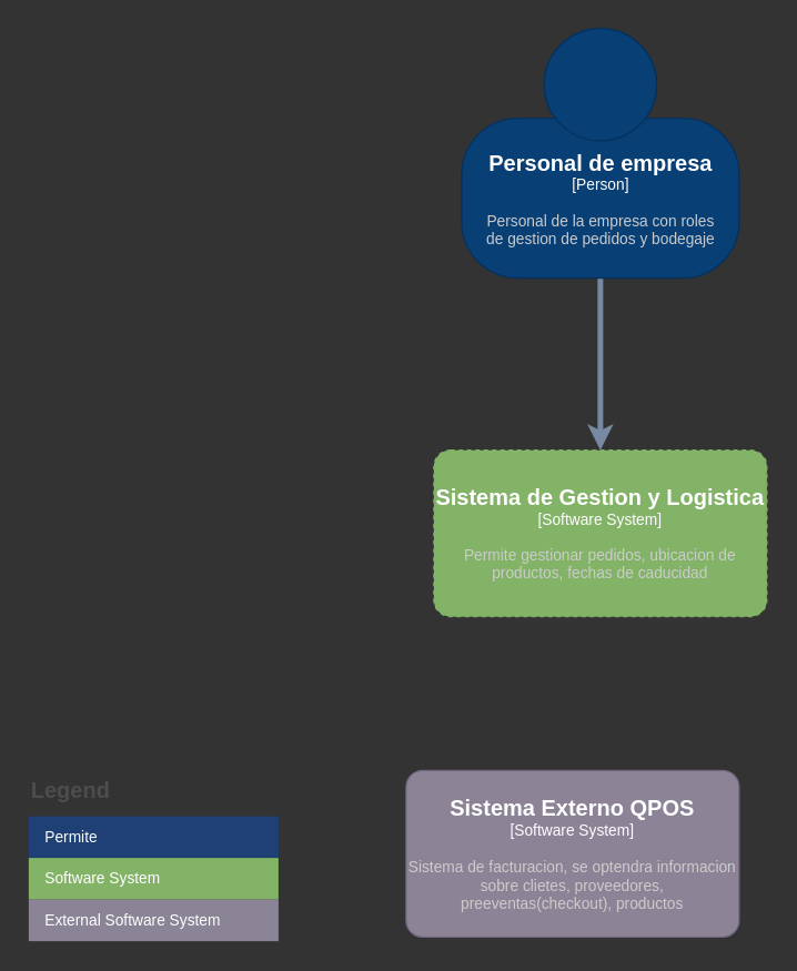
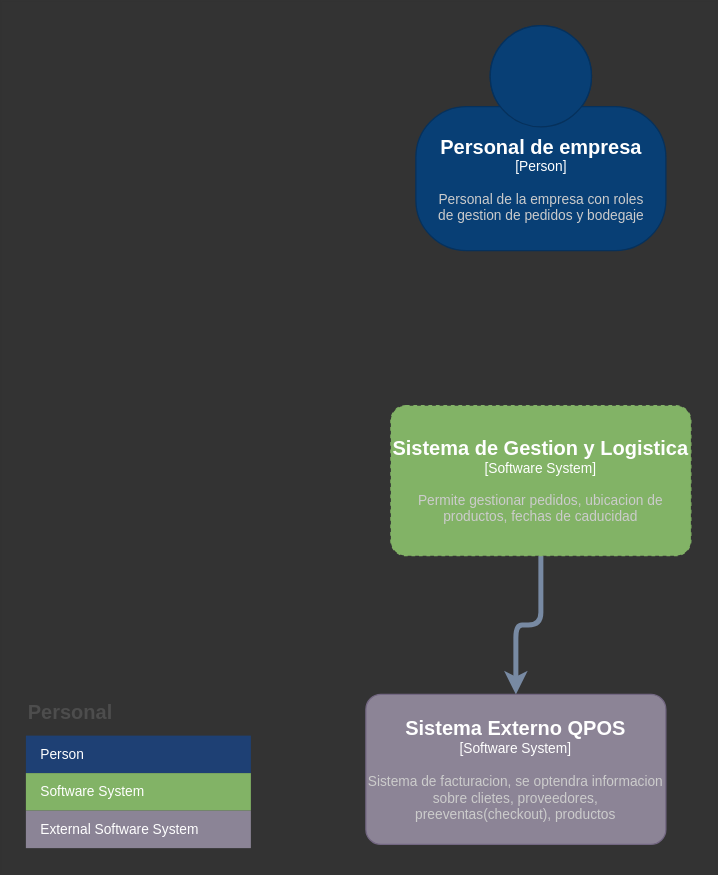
  <mxCell id="0" />
  <mxCell id="1" parent="0" />
+ <mxCell id="2" style="edgeStyle=orthogonalEdgeStyle;rounded=1;orthogonalLoop=1;jettySize=auto;html=1;exitX=0.5;exitY=1;exitDx=0;exitDy=0;exitPerimeter=0;fontSize=11;fontColor=#CCCCCC;strokeColor=#788AA3;strokeWidth=4;fillColor=#B2C9AB;" parent="1" source="3" target="4" edge="1"><mxGeometry relative="1" as="geometry" /></mxCell>
  <mxCell id="3" value="&lt;font style=&quot;font-size: 16px&quot;&gt;&lt;b&gt;Sistema de Gestion y Logistica&lt;/b&gt;&lt;/font&gt;&lt;div&gt;[Software System]&lt;/div&gt;&lt;br&gt;&lt;div&gt;&lt;font style=&quot;font-size: 11px&quot;&gt;&lt;font color=&quot;#cccccc&quot;&gt;Permite gestionar pedidos, ubicacion de productos, fechas de caducidad&lt;/font&gt;&lt;/div&gt;" style="rounded=1;whiteSpace=wrap;html=1;labelBackgroundColor=none;fillColor=#82B366;fontColor=#ffffff;align=center;arcSize=10;strokeColor=#82B366;metaEdit=1;resizable=0;points=[[0.25,0,0],[0.5,0,0],[0.75,0,0],[1,0.25,0],[1,0.5,0],[1,0.75,0],[0.75,1,0],[0.5,1,0],[0.25,1,0],[0,0.75,0],[0,0.5,0],[0,0.25,0]];shadow=0;labelBorderColor=none;sketch=0;fontSize=11;dashed=1;" parent="1" vertex="1"><mxGeometry x="312" y="324" width="240" height="120" as="geometry" /></mxCell>
  <mxCell id="4" value="&lt;font style=&quot;font-size: 16px&quot;&gt;&lt;b&gt;Sistema Externo QPOS&lt;/b&gt;&lt;/font&gt;&lt;div&gt;[Software System]&lt;/div&gt;&lt;br&gt;&lt;div&gt;&lt;font style=&quot;font-size: 11px&quot;&gt;&lt;font color=&quot;#cccccc&quot;&gt;Sistema de facturacion, se optendra informacion sobre clietes, proveedores, preeventas(checkout), productos&lt;/font&gt;&lt;/div&gt;" style="rounded=1;whiteSpace=wrap;html=1;labelBackgroundColor=none;fillColor=#8C8496;fontColor=#ffffff;align=center;arcSize=10;strokeColor=#736782;metaEdit=1;resizable=0;points=[[0.25,0,0],[0.5,0,0],[0.75,0,0],[1,0.25,0],[1,0.5,0],[1,0.75,0],[0.75,1,0],[0.5,1,0],[0.25,1,0],[0,0.75,0],[0,0.5,0],[0,0.25,0]];shadow=0;labelBorderColor=none;sketch=0;fontSize=11;" parent="1" vertex="1"><mxGeometry x="292" y="555" width="240" height="120" as="geometry" /></mxCell>
- <mxCell id="5" value="" style="edgeStyle=orthogonalEdgeStyle;rounded=1;orthogonalLoop=1;jettySize=auto;html=1;fontSize=11;fontColor=#CCCCCC;strokeColor=#788AA3;strokeWidth=4;fillColor=#B2C9AB;" parent="1" source="6" target="3" edge="1"><mxGeometry relative="1" as="geometry" /></mxCell>
  <mxCell id="6" value="&lt;font style=&quot;font-size: 16px&quot;&gt;&lt;b&gt;Personal de empresa&lt;/b&gt;&lt;/font&gt;&lt;div&gt;[Person]&lt;/div&gt;&lt;br&gt;&lt;div&gt;&lt;font style=&quot;font-size: 11px&quot;&gt;&lt;font color=&quot;#cccccc&quot;&gt;Personal de la empresa con roles &#10;de gestion de pedidos y bodegaje&lt;/font&gt;&lt;/div&gt;" style="html=1;fontSize=11;dashed=0;whitespace=wrap;fillColor=#083F75;strokeColor=#06315C;fontColor=#ffffff;shape=mxgraph.c4.person2;align=center;metaEdit=1;points=[[0.5,0,0],[1,0.5,0],[1,0.75,0],[0.75,1,0],[0.5,1,0],[0.25,1,0],[0,0.75,0],[0,0.5,0]];resizable=0;rounded=0;shadow=0;labelBackgroundColor=none;labelBorderColor=none;sketch=0;" parent="1" vertex="1"><mxGeometry x="332" y="20" width="200" height="180" as="geometry" /></mxCell>
- <mxCell id="7" value="Legend" style="align=left;fontSize=16;fontStyle=1;strokeColor=none;fillColor=none;fontColor=#4D4D4D;spacingTop=-8;resizable=0;rounded=0;shadow=0;labelBackgroundColor=none;labelBorderColor=none;sketch=0;html=1;" parent="1" vertex="1"><mxGeometry x="20" y="558" width="180" height="30" as="geometry" /></mxCell>
+ <mxCell id="7" value="Personal" style="align=left;fontSize=16;fontStyle=1;strokeColor=none;fillColor=none;fontColor=#4D4D4D;spacingTop=-8;resizable=0;rounded=0;shadow=0;labelBackgroundColor=none;labelBorderColor=none;sketch=0;html=1;" parent="1" vertex="1"><mxGeometry x="20" y="558" width="180" height="30" as="geometry" /></mxCell>
  <mxCell id="8" value="" style="shape=table;html=1;whiteSpace=wrap;startSize=0;container=1;collapsible=0;childLayout=tableLayout;fillColor=none;align=left;spacingLeft=10;strokeColor=none;rounded=1;arcSize=11;fontColor=#FFFFFF;resizable=0;points=[[0.25,0,0],[0.5,0,0],[0.75,0,0],[1,0.25,0],[1,0.5,0],[1,0.75,0],[0.75,1,0],[0.5,1,0],[0.25,1,0],[0,0.75,0],[0,0.5,0],[0,0.25,0]];shadow=0;labelBackgroundColor=none;labelBorderColor=none;sketch=0;fontSize=11;" parent="1" vertex="1"><mxGeometry x="20" y="588" width="180" height="90" as="geometry" /></mxCell>
- <mxCell id="9" value="Permite" style="shape=partialRectangle;html=1;whiteSpace=wrap;connectable=0;fillColor=#1E4074;top=0;left=0;bottom=0;right=0;overflow=hidden;pointerEvents=1;align=left;spacingLeft=10;strokeColor=none;fontColor=#FFFFFF;rounded=0;shadow=0;labelBackgroundColor=none;labelBorderColor=none;sketch=0;fontSize=11;" parent="8" vertex="1"><mxGeometry width="180" height="30" as="geometry" /></mxCell>
+ <mxCell id="9" value="Person" style="shape=partialRectangle;html=1;whiteSpace=wrap;connectable=0;fillColor=#1E4074;top=0;left=0;bottom=0;right=0;overflow=hidden;pointerEvents=1;align=left;spacingLeft=10;strokeColor=none;fontColor=#FFFFFF;rounded=0;shadow=0;labelBackgroundColor=none;labelBorderColor=none;sketch=0;fontSize=11;" parent="8" vertex="1"><mxGeometry width="180" height="30" as="geometry" /></mxCell>
  <mxCell id="10" value="Software System" style="shape=partialRectangle;html=1;whiteSpace=wrap;connectable=0;fillColor=#82B366;top=0;left=0;bottom=0;right=0;overflow=hidden;pointerEvents=1;align=left;spacingLeft=10;fontColor=#FFFFFF;rounded=0;shadow=0;labelBackgroundColor=none;labelBorderColor=none;sketch=0;fontSize=11;strokeColor=#82B366;strokeWidth=3;" parent="8" vertex="1"><mxGeometry y="30" width="180" height="30" as="geometry" /></mxCell>
  <mxCell id="11" value="External Software System" style="shape=partialRectangle;html=1;whiteSpace=wrap;connectable=0;fillColor=#8B8496;top=0;left=0;bottom=0;right=0;overflow=hidden;pointerEvents=1;align=left;spacingLeft=10;fontColor=#FFFFFF;rounded=0;shadow=0;labelBackgroundColor=none;labelBorderColor=none;sketch=0;fontSize=11;strokeColor=#82B366;strokeWidth=3;" parent="8" vertex="1"><mxGeometry y="60" width="180" height="30" as="geometry" /></mxCell>
